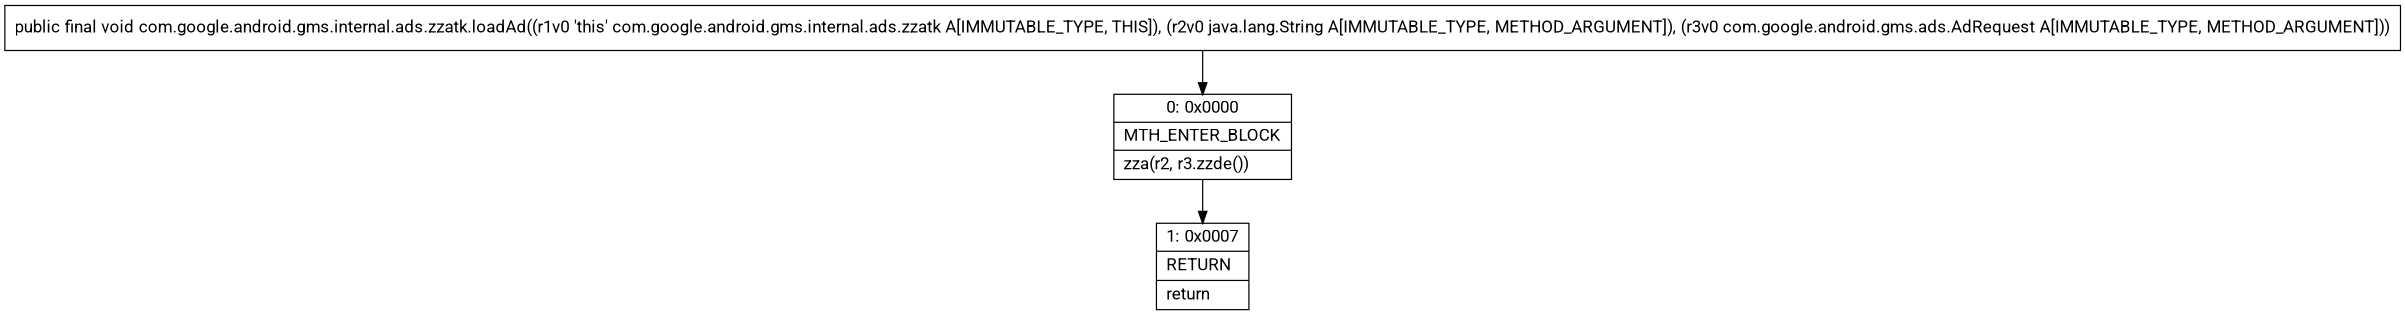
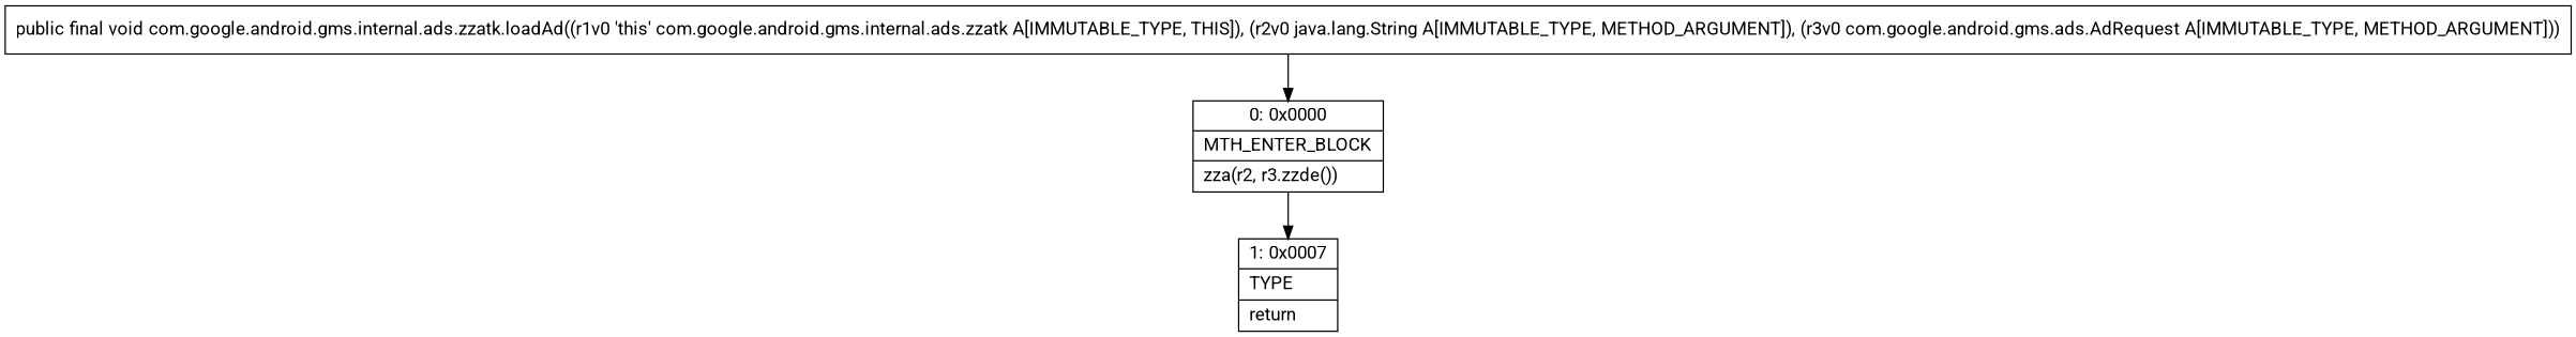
  digraph {
    fontname=Roboto
    node [shape=record fontname=Roboto]
    edge [fontname=Roboto]
    n1 [label="{0\:\ 0x0000|MTH_ENTER_BLOCK\l|zza(r2, r3.zzde())\l}"]
-   n2 [label="{1\:\ 0x0007|RETURN\l|return\l}"]
+   n2 [label="{1\:\ 0x0007|TYPE\l|return\l}"]
    n3 [label="{public final void com.google.android.gms.internal.ads.zzatk.loadAd((r1v0 'this' com.google.android.gms.internal.ads.zzatk A[IMMUTABLE_TYPE, THIS]), (r2v0 java.lang.String A[IMMUTABLE_TYPE, METHOD_ARGUMENT]), (r3v0 com.google.android.gms.ads.AdRequest A[IMMUTABLE_TYPE, METHOD_ARGUMENT])) }"]
    n1 -> n2
    n3 -> n1
  }
